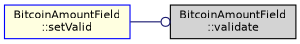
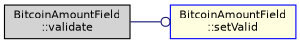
  digraph {
    rankdir=LR
    node [fontname=Helvetica fontsize=10 shape=record style=filled]
    n1 [color=black fillcolor=lightgrey fontcolor=black height=0.2 label="BitcoinAmountField\l::validate" width=0.4]
    n2 [color=blue fillcolor=lightyellow height=0.2 label="BitcoinAmountField\l::setValid" width=0.4]
-   n2 -> n1 [color=midnightblue fontname=Helvetica fontsize=10 labelfontname=Helvetica labelfontsize=10 style=solid arrowhead=odot]
+   n1 -> n2 [color=midnightblue fontname=Helvetica fontsize=10 labelfontname=Helvetica labelfontsize=10 style=solid arrowhead=odot]
  }
